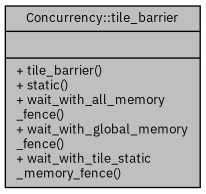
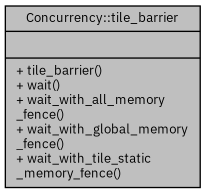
  digraph {
    fontname="IBM Plex Sans"
-   n1 [color=black fillcolor=grey75 fontcolor=black fontname="IBM Plex Sans" fontsize=10 height=0.2 label="{Concurrency::tile_barrier\n||+ tile_barrier()\l+ static()\l+ wait_with_all_memory\l_fence()\l+ wait_with_global_memory\l_fence()\l+ wait_with_tile_static\l_memory_fence()\l}" shape=record style=filled width=0.4]
+   n1 [color=black fillcolor=grey75 fontcolor=black fontname="IBM Plex Sans" fontsize=10 height=0.2 label="{Concurrency::tile_barrier\n||+ tile_barrier()\l+ wait()\l+ wait_with_all_memory\l_fence()\l+ wait_with_global_memory\l_fence()\l+ wait_with_tile_static\l_memory_fence()\l}" shape=record style=filled width=0.4]
  }
